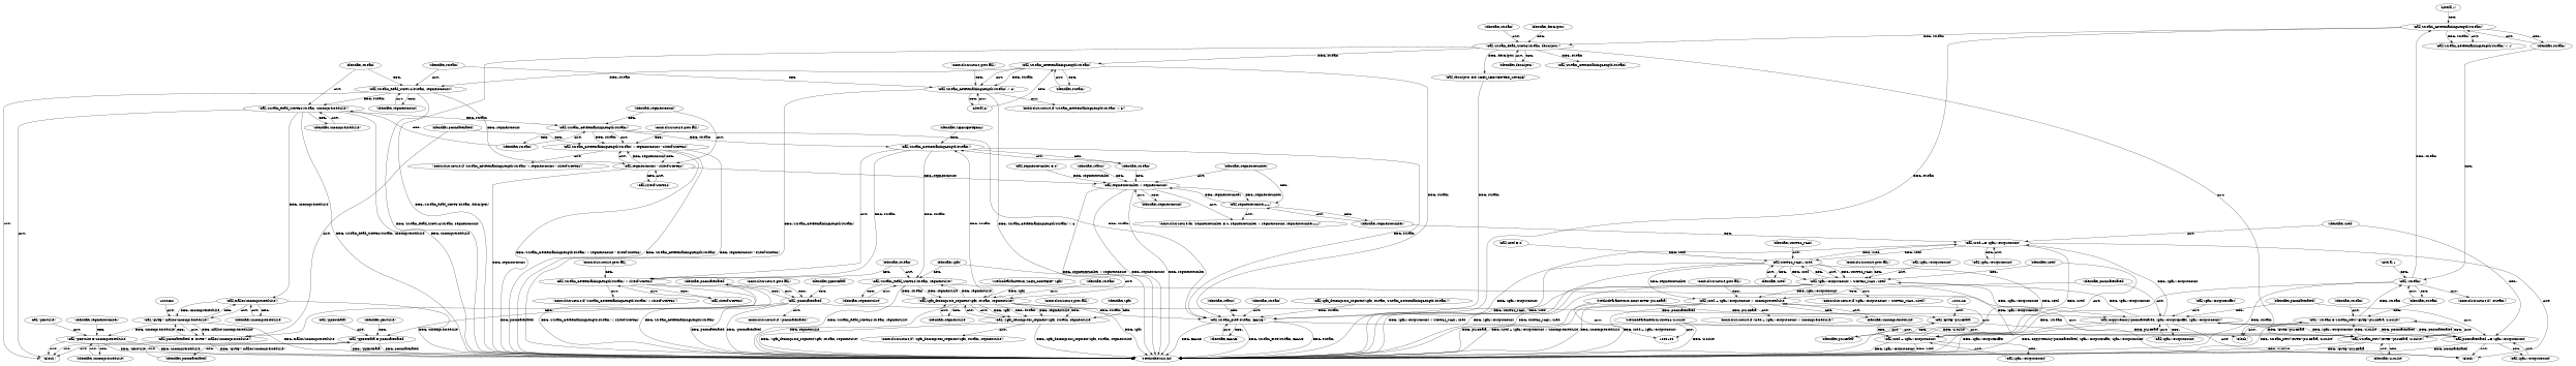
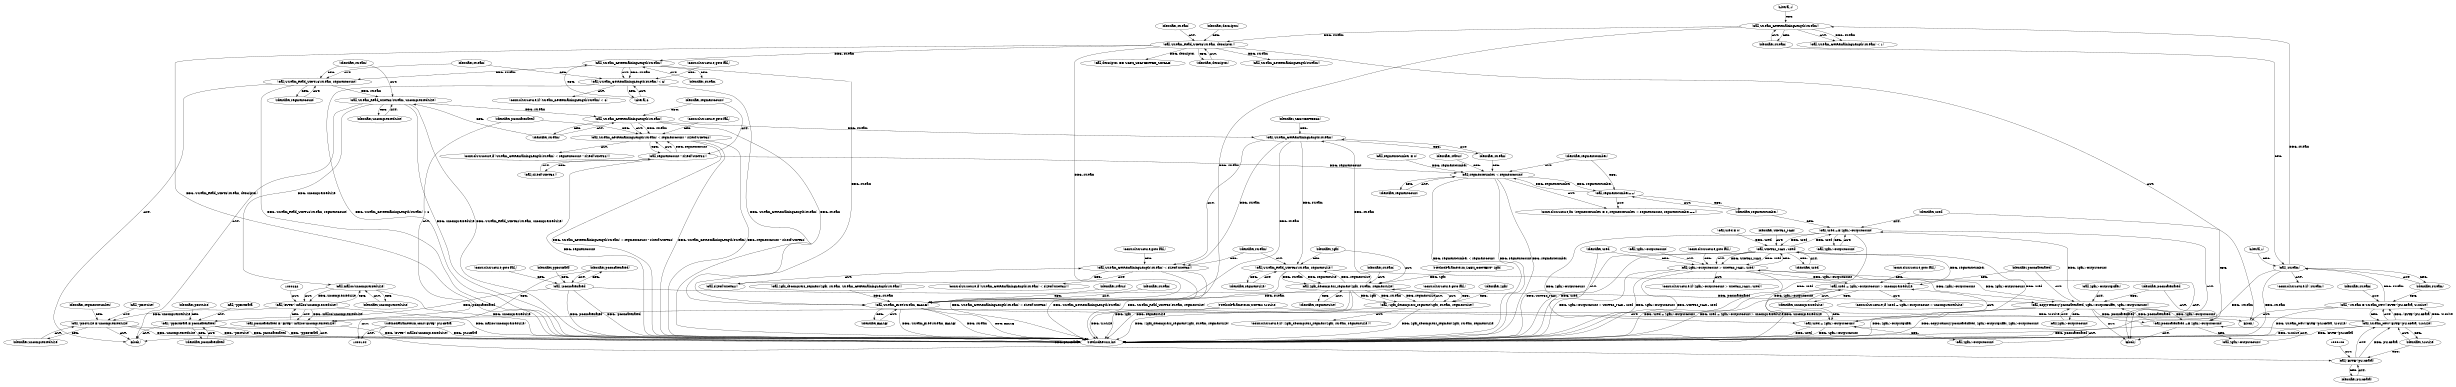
  digraph {
    n1 [label="(Call,Stream_GetRemainingLength(stream))"]
    n2 [label="(Call,Stream_GetRemainingLength(stream) < 6)"]
    n3 [label="(Call,Stream_Read_UINT16(stream, segmentCount))"]
    n4 [label="(Call,Stream_Free(stream, FALSE))"]
    n5 [label="(Identifier,stream)"]
    n6 [label="(MethodReturn,int)"]
    n7 [label="(ControlStructure,if (Stream_GetRemainingLength(stream) < 6))"]
    n8 [label="(Literal,6)"]
    n9 [label="(Call,Stream_Read_UINT32(stream, uncompressedSize))"]
    n10 [label="(Call,segmentCount * sizeof(UINT32))"]
    n11 [label="(Block,)"]
    n12 [label="(Identifier,segmentCount)"]
    n13 [label="(Block,)"]
    n14 [label="(Identifier,FALSE)"]
    n15 [label="(Call,Stream_Read_UINT8(stream, descriptor))"]
    n16 [label="(Call,descriptor == ZGFX_SEGMENTED_SINGLE)"]
    n17 [label="(Identifier,descriptor)"]
    n18 [label="(Call,Stream_GetRemainingLength(stream))"]
    n19 [label="(Call,Stream_GetRemainingLength(stream))"]
    n20 [label="(Identifier,stream)"]
    n21 [label="(Call,Stream_GetRemainingLength(stream) < 1)"]
    n22 [label="(Call,!stream)"]
    n23 [label="(Identifier,stream)"]
    n24 [label="(ControlStructure,if (!stream))"]
    n25 [label="(Call,* stream = Stream_New((BYTE*)pSrcData, SrcSize))"]
    n26 [label="(Call,Stream_New((BYTE*)pSrcData, SrcSize))"]
    n27 [label="(Identifier,SrcSize)"]
    n28 [label="(Call,(BYTE*)pSrcData)"]
    n29 [label="(Identifier,pSrcData)"]
    n30 [label="(MethodParameterIn,const BYTE* pSrcData)"]
    1000104
    n32 [label="(MethodParameterIn,UINT32 SrcSize)"]
    n33 [label="(Call,Stream_GetRemainingLength(stream))"]
    n34 [label="(Call,malloc(uncompressedSize))"]
    n35 [label="(Identifier,uncompressedSize)"]
    n36 [label="(Call,Stream_GetRemainingLength(stream) < segmentCount * sizeof(UINT32))"]
    n37 [label="(Call,segmentNumber < segmentCount)"]
    n38 [label="(Call,sizeof(UINT32))"]
    n39 [label="(Call,Stream_GetRemainingLength(stream))"]
    n40 [label="(Identifier,stream)"]
    n41 [label="(Call,(BYTE*) malloc(uncompressedSize))"]
    n42 [label="(Identifier,uncompressedSize)"]
    n43 [label="(ControlStructure,if (Stream_GetRemainingLength(stream) < segmentCount * sizeof(UINT32)))"]
    n44 [label="(Call,Stream_GetRemainingLength(stream) < sizeof(UINT32))"]
    n45 [label="(Call,Stream_Read_UINT32(stream, segmentSize))"]
    n46 [label="(Identifier,stream)"]
    n47 [label="(ControlStructure,if (Stream_GetRemainingLength(stream) < sizeof(UINT32)))"]
    n48 [label="(Call,sizeof(UINT32))"]
    n49 [label="(Call,zgfx_decompress_segment(zgfx, stream, segmentSize))"]
    n50 [label="(Block,)"]
    n51 [label="(Identifier,segmentSize)"]
    n52 [label="(Call,!zgfx_decompress_segment(zgfx, stream, segmentSize))"]
    n53 [label="(Identifier,segmentSize)"]
    n54 [label="(ControlStructure,if (!zgfx_decompress_segment(zgfx, stream, segmentSize)))"]
    n55 [label="(Call,*pDstSize = uncompressedSize)"]
    n56 [label="(Call,pConcatenated = (BYTE*) malloc(uncompressedSize))"]
    n57 [label="(Call,used + zgfx->OutputCount > uncompressedSize)"]
    n58 [label="(Identifier,uncompressedSize)"]
    n59 [label="(ControlStructure,if (used + zgfx->OutputCount > uncompressedSize))"]
    n60 [label="(Identifier,uncompressedSize)"]
    n61 [label="(Call,!pConcatenated)"]
    n62 [label="(Call,*ppDstData = pConcatenated)"]
    n63 [label="(Call,CopyMemory(pConcatenated, zgfx->OutputBuffer, zgfx->OutputCount))"]
    n64 [label="(Identifier,pConcatenated)"]
-   n65 [label="(ControlStructure,if (!pConcatenated))"]
    n66 [label="(Identifier,pConcatenated)"]
    n67 [label="(Call,zgfx->OutputCount > UINT32_MAX - used)"]
    n68 [label="(Call,pConcatenated += zgfx->OutputCount)"]
    n69 [label="(Call,used += zgfx->OutputCount)"]
    n70 [label="(Call,zgfx->OutputCount)"]
    n71 [label="(Call,used + zgfx->OutputCount)"]
    n72 [label="(Call,UINT32_MAX - used)"]
    n73 [label="(ControlStructure,if (zgfx->OutputCount > UINT32_MAX - used))"]
    n74 [label="(Call,zgfx->OutputCount)"]
    n75 [label="(Call,zgfx->OutputCount)"]
    n76 [label="(Call,zgfx->OutputCount)"]
    n77 [label="(Identifier,used)"]
    n78 [label="(Call,segmentNumber++)"]
    n79 [label="(Identifier,segmentCount)"]
    n80 [label="(ControlStructure,for (segmentNumber = 0; segmentNumber < segmentCount; segmentNumber++))"]
    n81 [label="(Identifier,segmentNumber)"]
    n82 [label="(Call,used = 0)"]
    n83 [label="(Call,zgfx_decompress_segment(zgfx, stream, Stream_GetRemainingLength(stream)))"]
    n84 [label="(Call,zgfx->OutputBuffer)"]
    n85 [label="(Identifier,pConcatenated)"]
    n86 [label="(Identifier,stream)"]
    n87 [label="(Call,*ppDstData)"]
    n88 [label="(Literal,1)"]
    n89 [label="(Call,zgfx->OutputCount)"]
    n90 [label="(Call,segmentNumber = 0)"]
    n91 [label="(ControlStructure,goto fail;)"]
    n92 [label="(ControlStructure,goto fail;)"]
    n93 [label="(Identifier,status)"]
    n94 [label="(Identifier,stream)"]
    n95 [label="(Identifier,stream)"]
    n96 [label="(Identifier,segmentCount)"]
    n97 [label="(ControlStructure,goto fail;)"]
    n98 [label="(Identifier,status)"]
    n99 [label="(Identifier,used)"]
    n100 [label="(Identifier,UINT32_MAX)"]
    n101 [label="(Identifier,segmentNumber)"]
    n102 [label="(Identifier,pConcatenated)"]
    n103 [label="(Identifier,zgfx)"]
    n104 [label="(Identifier,ppDstData)"]
    n105 [label="(Identifier,stream)"]
    n106 [label="(Identifier,segmentNumber)"]
    n107 [label="(Identifier,SEGMENTED32)"]
    n108 [label="(Call,*pDstSize)"]
    n109 [label="(Identifier,stream)"]
    n110 [label="(Identifier,used)"]
    n111 [label="(Identifier,pConcatenated)"]
    n112 [label="(MethodParameterIn,ZGFX_CONTEXT* zgfx)"]
    n113 [label="(ControlStructure,goto fail;)"]
    n114 [label="(ControlStructure,goto fail;)"]
    n115 [label="(Identifier,pDstSize)"]
    n116 [label="(Identifier,stream)"]
    n117 [label="(Identifier,stream)"]
    n118 [label="(Identifier,zgfx)"]
    n119 [label="(ControlStructure,goto fail;)"]
    n120 [label="(Identifier,descriptor)"]
    n121 [label="(ControlStructure,goto fail;)"]
    n122 [label="(Literal,1)"]
    1000123
    1000232
    n1 -> n2 [label="AST: "]
    n1 -> n2 [label="DDG: stream"]
    n1 -> n3 [label="DDG: stream"]
    n1 -> n4 [label="DDG: stream"]
    n1 -> n5 [label="CFG: "]
    n2 -> n6 [label="DDG: Stream_GetRemainingLength(stream) < 6"]
    n2 -> n6 [label="DDG: Stream_GetRemainingLength(stream)"]
    n2 -> n7 [label="AST: "]
    n2 -> n8 [label="CFG: "]
    n3 -> n6 [label="DDG: Stream_Read_UINT16(stream, segmentCount)"]
    n3 -> n9 [label="DDG: stream"]
-   n3 -> n10 [label="DDG: segmentCount"]
    n3 -> n11 [label="AST: "]
    n3 -> n12 [label="CFG: "]
    n4 -> n6 [label="DDG: stream"]
    n4 -> n6 [label="DDG: FALSE"]
    n4 -> n6 [label="DDG: Stream_Free(stream, FALSE)"]
    n4 -> n13 [label="AST: "]
    n4 -> n14 [label="CFG: "]
    n5 -> n1 [label="AST: "]
    n8 -> n1 [label="CFG: "]
    n8 -> n2 [label="AST: "]
    n9 -> n6 [label="DDG: uncompressedSize"]
    n9 -> n6 [label="DDG: Stream_Read_UINT32(stream, uncompressedSize)"]
    n9 -> n11 [label="AST: "]
    n9 -> n33 [label="DDG: stream"]
    n9 -> n34 [label="DDG: uncompressedSize"]
    n9 -> n35 [label="CFG: "]
    n10 -> n6 [label="DDG: segmentCount"]
    n10 -> n36 [label="AST: "]
    n10 -> n36 [label="DDG: segmentCount"]
    n10 -> n37 [label="DDG: segmentCount"]
    n10 -> n38 [label="CFG: "]
    n12 -> n3 [label="AST: "]
    n14 -> n4 [label="AST: "]
    n15 -> n1 [label="DDG: stream"]
-   n16 -> n4 [label="DDG: stream"]
+   n15 -> n4 [label="DDG: stream"]
    n15 -> n6 [label="DDG: Stream_Read_UINT8(stream, descriptor)"]
    n15 -> n13 [label="AST: "]
    n15 -> n16 [label="DDG: descriptor"]
    n15 -> n17 [label="CFG: "]
    n15 -> n18 [label="DDG: stream"]
    n17 -> n15 [label="AST: "]
    n19 -> n4 [label="DDG: stream"]
    n19 -> n15 [label="DDG: stream"]
    n19 -> n20 [label="CFG: "]
    n19 -> n21 [label="AST: "]
    n19 -> n21 [label="DDG: stream"]
    n20 -> n19 [label="AST: "]
    n20 -> n22 [label="CFG: "]
    n22 -> n6 [label="DDG: !stream"]
    n22 -> n6 [label="DDG: stream"]
    n22 -> n19 [label="DDG: stream"]
    n22 -> n23 [label="CFG: "]
    n22 -> n24 [label="AST: "]
    n23 -> n22 [label="AST: "]
    n23 -> n25 [label="CFG: "]
    n25 -> n6 [label="DDG: Stream_New((BYTE*)pSrcData, SrcSize)"]
    n25 -> n13 [label="AST: "]
    n25 -> n22 [label="DDG: stream"]
    n25 -> n26 [label="CFG: "]
    n26 -> n6 [label="DDG: SrcSize"]
    n26 -> n6 [label="DDG: (BYTE*)pSrcData"]
    n26 -> n25 [label="AST: "]
    n26 -> n25 [label="DDG: (BYTE*)pSrcData"]
    n26 -> n25 [label="DDG: SrcSize"]
    n26 -> n27 [label="CFG: "]
    n27 -> n26 [label="AST: "]
+   n27 -> n28 [label="CFG: "]
    n28 -> n26 [label="AST: "]
    n28 -> n26 [label="DDG: pSrcData"]
    n28 -> n29 [label="CFG: "]
    n29 -> n28 [label="AST: "]
    n30 -> n6 [label="DDG: pSrcData"]
    n30 -> n28 [label="DDG: pSrcData"]
    n30 -> 1000104 [label="AST: "]
    n32 -> n6 [label="DDG: SrcSize"]
    n32 -> n26 [label="DDG: SrcSize"]
    n32 -> 1000104 [label="AST: "]
    n33 -> n4 [label="DDG: stream"]
    n33 -> n36 [label="AST: "]
    n33 -> n36 [label="DDG: stream"]
    n33 -> n39 [label="DDG: stream"]
    n33 -> n40 [label="CFG: "]
    n34 -> n6 [label="DDG: uncompressedSize"]
    n34 -> n41 [label="AST: "]
    n34 -> n41 [label="DDG: uncompressedSize"]
    n34 -> n42 [label="CFG: "]
    n35 -> n9 [label="AST: "]
    n36 -> n6 [label="DDG: Stream_GetRemainingLength(stream) < segmentCount * sizeof(UINT32)"]
    n36 -> n6 [label="DDG: Stream_GetRemainingLength(stream)"]
    n36 -> n6 [label="DDG: segmentCount * sizeof(UINT32)"]
    n36 -> n10 [label="CFG: "]
    n36 -> n43 [label="AST: "]
    n37 -> n6 [label="DDG: segmentNumber < segmentCount"]
    n37 -> n6 [label="DDG: segmentCount"]
    n37 -> n6 [label="DDG: segmentNumber"]
    n37 -> n78 [label="DDG: segmentNumber"]
    n37 -> n79 [label="CFG: "]
    n37 -> n80 [label="AST: "]
    n38 -> n10 [label="AST: "]
    n39 -> n4 [label="DDG: stream"]
    n39 -> n44 [label="AST: "]
    n39 -> n44 [label="DDG: stream"]
    n39 -> n45 [label="DDG: stream"]
    n39 -> n46 [label="CFG: "]
    n40 -> n9 [label="CFG: "]
    n40 -> n33 [label="AST: "]
    n41 -> n6 [label="DDG: malloc(uncompressedSize)"]
    n41 -> n34 [label="CFG: "]
    n41 -> n55 [label="DDG: uncompressedSize"]
    n41 -> n56 [label="AST: "]
    n41 -> n56 [label="DDG: malloc(uncompressedSize)"]
    n42 -> n34 [label="AST: "]
    n44 -> n6 [label="DDG: Stream_GetRemainingLength(stream)"]
    n44 -> n6 [label="DDG: Stream_GetRemainingLength(stream) < sizeof(UINT32)"]
    n44 -> n47 [label="AST: "]
    n44 -> n48 [label="CFG: "]
    n45 -> n6 [label="DDG: Stream_Read_UINT32(stream, segmentSize)"]
    n45 -> n49 [label="DDG: stream"]
    n45 -> n49 [label="DDG: segmentSize"]
    n45 -> n50 [label="AST: "]
    n45 -> n51 [label="CFG: "]
    n46 -> n37 [label="CFG: "]
    n46 -> n39 [label="AST: "]
    n48 -> n44 [label="AST: "]
    n49 -> n4 [label="DDG: stream"]
    n49 -> n6 [label="DDG: zgfx"]
    n49 -> n6 [label="DDG: segmentSize"]
    n49 -> n39 [label="DDG: stream"]
    n49 -> n45 [label="DDG: segmentSize"]
    n49 -> n52 [label="AST: "]
    n49 -> n52 [label="DDG: zgfx"]
    n49 -> n52 [label="DDG: stream"]
    n49 -> n52 [label="DDG: segmentSize"]
    n49 -> n53 [label="CFG: "]
    n51 -> n45 [label="AST: "]
    n52 -> n6 [label="DDG: zgfx_decompress_segment(zgfx, stream, segmentSize)"]
    n52 -> n6 [label="DDG: !zgfx_decompress_segment(zgfx, stream, segmentSize)"]
    n52 -> n49 [label="AST: "]
    n52 -> n54 [label="AST: "]
    n53 -> n49 [label="AST: "]
    n55 -> n6 [label="DDG: *pDstSize"]
    n55 -> n6 [label="DDG: uncompressedSize"]
    n55 -> n11 [label="AST: "]
    n55 -> n60 [label="CFG: "]
    n56 -> n6 [label="DDG: (BYTE*) malloc(uncompressedSize)"]
    n56 -> n11 [label="AST: "]
    n56 -> n41 [label="CFG: "]
    n57 -> n6 [label="DDG: used + zgfx->OutputCount"]
    n57 -> n6 [label="DDG: used + zgfx->OutputCount > uncompressedSize"]
    n57 -> n6 [label="DDG: uncompressedSize"]
    n57 -> n58 [label="CFG: "]
    n57 -> n59 [label="AST: "]
    n58 -> n57 [label="AST: "]
    n58 -> n71 [label="CFG: "]
    n60 -> n55 [label="AST: "]
    n61 -> n6 [label="DDG: pConcatenated"]
    n61 -> n6 [label="DDG: !pConcatenated"]
    n61 -> n62 [label="DDG: pConcatenated"]
    n61 -> n63 [label="DDG: pConcatenated"]
    n61 -> n64 [label="CFG: "]
-   n61 -> n65 [label="AST: "]
    n62 -> n6 [label="DDG: *ppDstData"]
    n62 -> n6 [label="DDG: pConcatenated"]
    n62 -> n11 [label="AST: "]
    n62 -> n66 [label="CFG: "]
    n63 -> n6 [label="DDG: CopyMemory(pConcatenated, zgfx->OutputBuffer, zgfx->OutputCount)"]
    n63 -> n6 [label="DDG: zgfx->OutputBuffer"]
    n63 -> n50 [label="AST: "]
    n63 -> n67 [label="DDG: zgfx->OutputCount"]
    n63 -> n68 [label="DDG: zgfx->OutputCount"]
    n63 -> n68 [label="DDG: pConcatenated"]
    n63 -> n69 [label="DDG: zgfx->OutputCount"]
    n63 -> n70 [label="CFG: "]
    n64 -> n56 [label="CFG: "]
    n64 -> n61 [label="AST: "]
    n66 -> n62 [label="AST: "]
    n67 -> n6 [label="DDG: zgfx->OutputCount > UINT32_MAX - used"]
    n67 -> n6 [label="DDG: zgfx->OutputCount"]
    n67 -> n6 [label="DDG: UINT32_MAX - used"]
    n67 -> n57 [label="DDG: zgfx->OutputCount"]
    n67 -> n63 [label="DDG: zgfx->OutputCount"]
    n67 -> n71 [label="DDG: zgfx->OutputCount"]
    n67 -> n72 [label="CFG: "]
    n67 -> n73 [label="AST: "]
    n68 -> n6 [label="DDG: pConcatenated"]
    n68 -> n50 [label="AST: "]
    n68 -> n63 [label="DDG: pConcatenated"]
    n68 -> n74 [label="CFG: "]
    n69 -> n6 [label="DDG: zgfx->OutputCount"]
    n69 -> n6 [label="DDG: used"]
    n69 -> n50 [label="AST: "]
    n69 -> n72 [label="DDG: used"]
    n69 -> n75 [label="CFG: "]
    n70 -> n63 [label="AST: "]
    n71 -> n6 [label="DDG: used"]
    n71 -> n6 [label="DDG: zgfx->OutputCount"]
    n71 -> n57 [label="AST: "]
    n71 -> n76 [label="CFG: "]
    n72 -> n6 [label="DDG: UINT32_MAX"]
    n72 -> n6 [label="DDG: used"]
    n72 -> n57 [label="DDG: segmentNumber"]
    n72 -> n67 [label="AST: "]
    n72 -> n67 [label="DDG: UINT32_MAX"]
    n72 -> n67 [label="DDG: used"]
    n72 -> n69 [label="DDG: used"]
    n72 -> n71 [label="DDG: used"]
    n72 -> n77 [label="CFG: "]
    n74 -> n68 [label="AST: "]
    n75 -> n69 [label="AST: "]
    n76 -> n71 [label="AST: "]
    n77 -> n72 [label="AST: "]
    n78 -> n37 [label="DDG: segmentNumber"]
    n78 -> n80 [label="AST: "]
    n78 -> n81 [label="CFG: "]
    n79 -> n37 [label="AST: "]
    n81 -> n69 [label="CFG: "]
    n81 -> n78 [label="AST: "]
    n82 -> n72 [label="DDG: used"]
    n83 -> n4 [label="DDG: stream"]
    n84 -> n63 [label="AST: "]
    n85 -> n57 [label="CFG: "]
    n85 -> n63 [label="AST: "]
    n86 -> n3 [label="CFG: "]
    n86 -> n9 [label="AST: "]
    n87 -> n62 [label="AST: "]
    n88 -> n22 [label="CFG: "]
    n89 -> n67 [label="AST: "]
    n90 -> n37 [label="DDG: segmentNumber"]
    n91 -> n57 [label="CFG: "]
    n92 -> n52 [label="CFG: "]
    n93 -> n4 [label="CFG: "]
    n94 -> n15 [label="AST: "]
    n95 -> n25 [label="AST: "]
    n96 -> n10 [label="AST: "]
    n96 -> n33 [label="CFG: "]
    n97 -> n61 [label="CFG: "]
    n98 -> n37 [label="CFG: "]
    n99 -> n68 [label="CFG: "]
    n99 -> n69 [label="AST: "]
    n100 -> n72 [label="AST: "]
    n101 -> n55 [label="CFG: "]
    n102 -> n63 [label="CFG: "]
    n102 -> n68 [label="AST: "]
    n103 -> n52 [label="CFG: "]
    n104 -> n61 [label="CFG: "]
    n105 -> n44 [label="CFG: "]
    n105 -> n45 [label="AST: "]
    n106 -> n37 [label="AST: "]
    n106 -> n78 [label="CFG: "]
    n107 -> n39 [label="CFG: "]
    n108 -> n55 [label="AST: "]
    n109 -> n2 [label="CFG: "]
    n109 -> n3 [label="AST: "]
    n110 -> n67 [label="CFG: "]
    n110 -> n71 [label="AST: "]
    n111 -> n36 [label="CFG: "]
    n111 -> n56 [label="AST: "]
    n112 -> n49 [label="DDG: zgfx"]
    n113 -> n67 [label="CFG: "]
    n114 -> n36 [label="CFG: "]
    n115 -> n62 [label="CFG: "]
    n116 -> n4 [label="AST: "]
    n117 -> n49 [label="AST: "]
    n118 -> n45 [label="CFG: "]
    n118 -> n49 [label="AST: "]
    n119 -> n2 [label="CFG: "]
    n120 -> n15 [label="CFG: "]
    n121 -> n44 [label="CFG: "]
    n122 -> n19 [label="CFG: "]
    1000123 -> n28 [label="AST: "]
    1000232 -> n41 [label="AST: "]
  }
